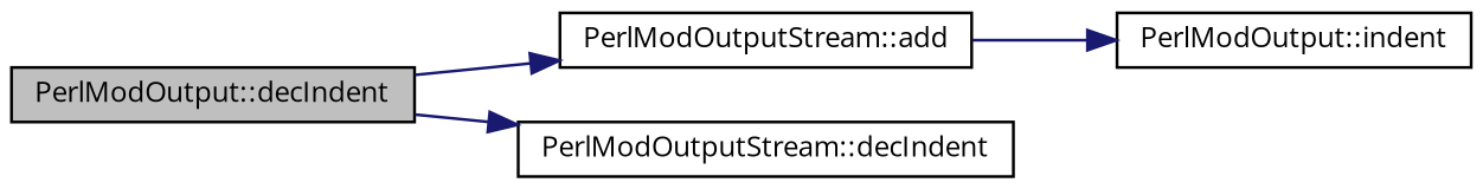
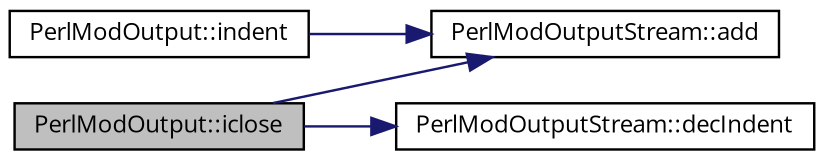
  digraph {
    fontname="Open Sans"
    rankdir=LR
    node [color=black fillcolor=white fontname="Open Sans" fontsize=10 shape=record style=filled]
    edge [color=midnightblue fontname="Open Sans" fontsize=10 labelfontname=Helvetica labelfontsize=10 style=solid]
-   n1 [fillcolor=grey75 fontcolor=black height=0.2 label="PerlModOutput::decIndent" width=0.4]
+   n1 [fillcolor=grey75 fontcolor=black height=0.2 label="PerlModOutput::iclose" width=0.4]
    n2 [height=0.2 label="PerlModOutputStream::add" width=0.4]
    n3 [height=0.2 label="PerlModOutputStream::decIndent" width=0.4]
    n4 [height=0.2 label="PerlModOutput::indent" width=0.4]
    n1 -> n2
    n1 -> n3
-   n2 -> n4
+   n4 -> n2
  }
